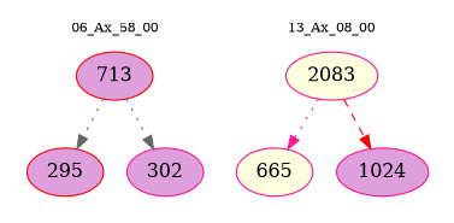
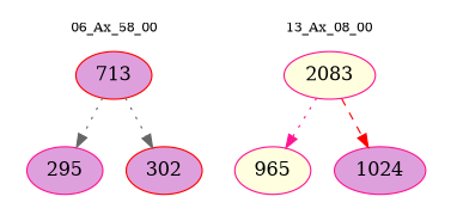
  digraph {
    node [color=deeppink fillcolor=plum style=filled]
    edge [color=gray40 style=dotted]
    n1 [color=red label=713]
-   n2 [color=red label=295]
-   n3 [label=302]
+   n2 [label=295]
+   n3 [color=red label=302]
    n4 [fillcolor=lightyellow label=2083]
-   n5 [fillcolor=lightyellow label=665]
+   n5 [fillcolor=lightyellow label=965]
    n6 [label=1024]
    subgraph cluster_1 {
      color=white
      fontsize=10
      label="06_Ax_58_00"
      n1
      n2
      n3
    }
    subgraph cluster_2 {
      color=white
      fontsize=10
      label="13_Ax_08_00"
      n4
      n5
      n6
    }
    n1 -> n2
    n1 -> n3
    n4 -> n5 [color=deeppink]
    n4 -> n6 [color=red style=dashed]
  }
